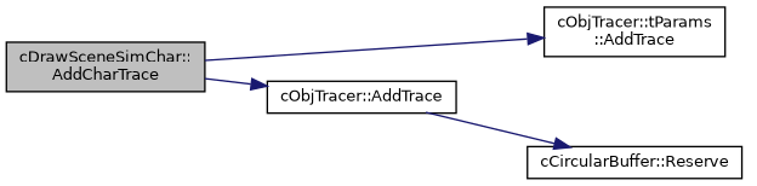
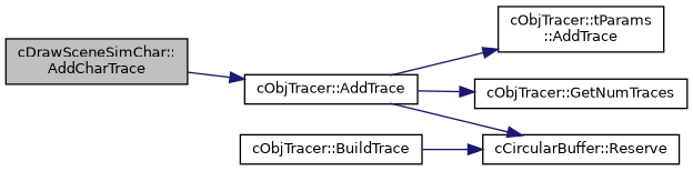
  digraph {
    rankdir=LR
    node [color=black fillcolor=white fontname=Helvetica fontsize=10 shape=record style=filled]
    edge [color=midnightblue fontname=Helvetica fontsize=10 labelfontname=Helvetica labelfontsize=10 style=solid]
    n1 [fillcolor=grey75 fontcolor=black height=0.2 label="cDrawSceneSimChar::\lAddCharTrace" width=0.4]
    n2 [height=0.2 label="cObjTracer::AddTrace" width=0.4]
+   n3 [height=0.2 label="cObjTracer::GetNumTraces" width=0.4]
    n4 [height=0.2 label="cObjTracer::tParams\l::AddTrace" width=0.4]
    n5 [height=0.2 label="cCircularBuffer::Reserve" width=0.4]
+   n6 [height=0.2 label="cObjTracer::BuildTrace" width=0.4]
    n1 -> n2
-   n1 -> n4
+   n2 -> n3
+   n2 -> n4
    n2 -> n5
+   n6 -> n5
  }
